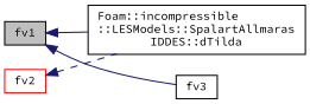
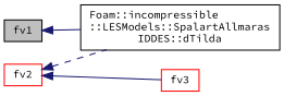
  digraph {
    fontname="Source Code Pro"
    rankdir=LR
    node [color=black fontname="Source Code Pro" fontsize=10 shape=record]
    edge [color=midnightblue dir=back fontname="Source Code Pro" fontsize=10 labelfontname=FreeSans labelfontsize=10 style=solid]
    n1 [fillcolor=grey75 fontcolor=black height=0.2 label=fv1 style=filled width=0.4]
    n2 [height=0.2 label="Foam::incompressible\l::LESModels::SpalartAllmaras\lIDDES::dTilda" width=0.4]
-   n3 [height=0.2 label=fv3 width=0.4]
+   n3 [color=red height=0.2 label=fv3 width=0.4]
    n4 [color=red height=0.2 label=fv2 width=0.4]
    n1 -> n2
-   n1 -> n3
+   n4 -> n3
    n4 -> n2 [style=dashed]
  }
